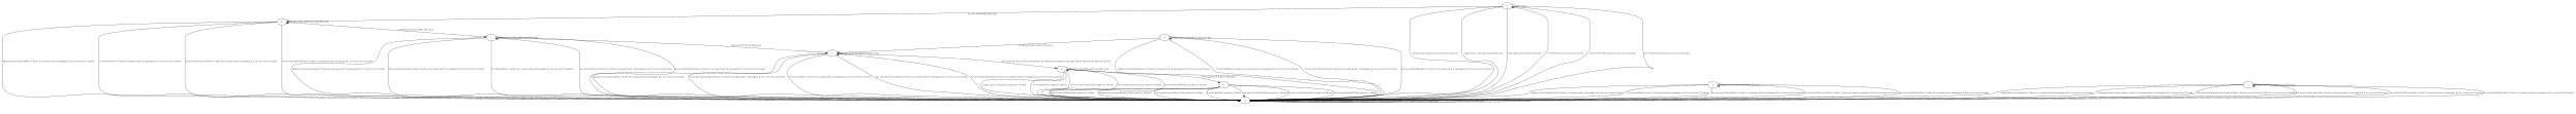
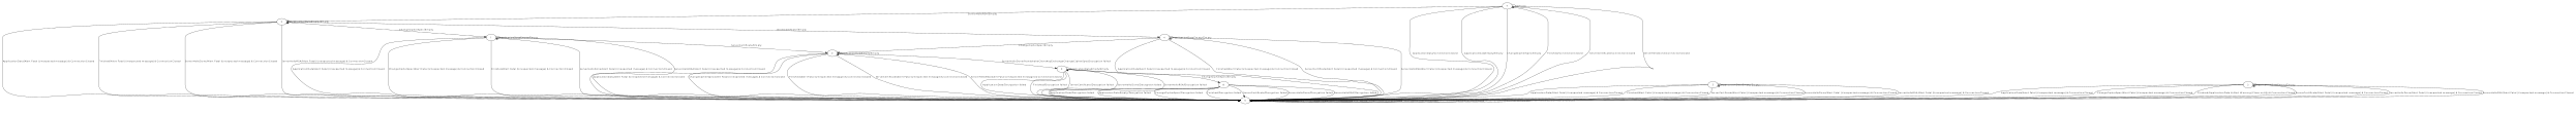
  digraph {
    fontname=Montserrat
    node [fontname=Montserrat]
    edge [fontname=Montserrat]
    7
    5
    6
    1
    4
    0
    9
    3
    8
    2
    7 -> 7 [label="Self loop"]
    7 -> 5 [label="ServerHelloRSA/Empty"]
    7 -> 6 [label="ApplicationData/ConnectionClosed"]
    7 -> 6 [label="ApplicationDataEmpty/Empty"]
    7 -> 6 [label="ChangeCipherSpec/Empty"]
    7 -> 6 [label="Finished/ConnectionClosed"]
    7 -> 6 [label="ServerCertificate/ConnectionClosed"]
    7 -> 6 [label="ServerHelloDone/ConnectionClosed"]
    5 -> 5 [label="ApplicationDataEmpty/Empty"]
    5 -> 6 [label="ApplicationData/Alert Fatal (Unexpected message) & ConnectionClosed"]
    5 -> 6 [label="Finished/Alert Fatal (Unexpected message) & ConnectionClosed"]
    5 -> 6 [label="ServerHelloDone/Alert Fatal (Unexpected message) & ConnectionClosed"]
    5 -> 6 [label="ServerHelloRSA/Alert Fatal (Unexpected message) & ConnectionClosed"]
    5 -> 1 [label="ChangeCipherSpec/Empty"]
+   5 -> 4 [label="ServerCertificate/Empty"]
    6 -> 6 [label="ApplicationData/ConnectionClosed"]
    6 -> 6 [label="ApplicationDataEmpty/ConnectionClosed"]
    6 -> 6 [label="ChangeCipherSpec/ConnectionClosed"]
    6 -> 6 [label="Finished/ConnectionClosed"]
    6 -> 6 [label="ServerCertificate/ConnectionClosed"]
    6 -> 6 [label="ServerHelloDone/ConnectionClosed"]
    6 -> 6 [label="ServerHelloRSA/ConnectionClosed"]
    1 -> 6 [label="ApplicationData/Alert Fatal (Unexpected message) & ConnectionClosed"]
    1 -> 6 [label="ChangeCipherSpec/Alert Fatal (Unexpected message) & ConnectionClosed"]
    1 -> 6 [label="Finished/Alert Fatal (Unexpected message) & ConnectionClosed"]
    1 -> 6 [label="ServerHelloDone/Alert Fatal (Unexpected message) & ConnectionClosed"]
    1 -> 6 [label="ServerHelloRSA/Alert Fatal (Unexpected message) & ConnectionClosed"]
    1 -> 1 [label="ApplicationDataEmpty/Empty"]
    1 -> 0 [label="ServerCertificate/Empty"]
    4 -> 6 [label="ApplicationData/Alert Fatal (Unexpected message) & ConnectionClosed"]
    4 -> 6 [label="Finished/Alert Fatal (Unexpected message) & ConnectionClosed"]
    4 -> 6 [label="ServerCertificate/Alert Fatal (Unexpected message) & ConnectionClosed"]
    4 -> 6 [label="ServerHelloRSA/Alert Fatal (Unexpected message) & ConnectionClosed"]
    4 -> 4 [label="ApplicationDataEmpty/Empty"]
    4 -> 0 [label="ChangeCipherSpec/Empty"]
    0 -> 6 [label="ApplicationData/Alert Fatal (Unexpected message) & ConnectionClosed"]
    0 -> 6 [label="ChangeCipherSpec/Alert Fatal (Unexpected message) & ConnectionClosed"]
    0 -> 6 [label="Finished/Alert Fatal (Unexpected message) & ConnectionClosed"]
    0 -> 6 [label="ServerCertificate/Alert Fatal (Unexpected message) & ConnectionClosed"]
    0 -> 6 [label="ServerHelloRSA/Alert Fatal (Unexpected message) & ConnectionClosed"]
    0 -> 0 [label="ApplicationDataEmpty/Empty"]
    0 -> 9 [label="ServerHelloDone/HandshakeClientKeyExchangeChangeCipherSpecDecryption failed"]
    9 -> 6 [label="ApplicationData/Decryption failed"]
    9 -> 6 [label="Finished/Decryption failed"]
    9 -> 6 [label="ServerCertificate/Decryption failed"]
    9 -> 6 [label="ServerHelloDone/Decryption failed"]
    9 -> 6 [label="ServerHelloRSA/Decryption failed"]
    9 -> 9 [label="ApplicationDataEmpty/Empty"]
    9 -> 8 [label="ChangeCipherSpec/Empty"]
    3 -> 6 [label="ApplicationData/Alert Fatal (Unexpected message) & ConnectionClosed"]
    3 -> 6 [label="Finished/Alert Fatal (Unexpected message) & ConnectionClosed"]
    3 -> 6 [label="ServerCertificate/Alert Fatal (Unexpected message) & ConnectionClosed"]
    3 -> 6 [label="ServerHelloDone/Alert Fatal (Unexpected message) & ConnectionClosed"]
    3 -> 6 [label="ServerHelloRSA/Alert Fatal (Unexpected message) & ConnectionClosed"]
    3 -> 3 [label="ApplicationDataEmpty/Empty"]
    8 -> 6 [label="ApplicationData/Decryption failed"]
    8 -> 6 [label="ApplicationDataEmpty/Decryption failed"]
    8 -> 6 [label="ChangeCipherSpec/Decryption failed"]
    8 -> 6 [label="Finished/Decryption failed"]
    8 -> 6 [label="ServerCertificate/Decryption failed"]
    8 -> 6 [label="ServerHelloDone/Decryption failed"]
    8 -> 6 [label="ServerHelloRSA/Decryption failed"]
    2 -> 6 [label="ApplicationData/Alert Fatal (Unexpected message) & ConnectionClosed"]
    2 -> 6 [label="ChangeCipherSpec/Alert Fatal (Unexpected message) & ConnectionClosed"]
    2 -> 6 [label="Finished/ApplicationData & Alert Warning (Close notify) & ConnectionClosed"]
    2 -> 6 [label="ServerCertificate/Alert Fatal (Unexpected message) & ConnectionClosed"]
    2 -> 6 [label="ServerHelloDone/Alert Fatal (Unexpected message) & ConnectionClosed"]
    2 -> 6 [label="ServerHelloRSA/Alert Fatal (Unexpected message) & ConnectionClosed"]
    2 -> 2 [label="ApplicationDataEmpty/Empty"]
  }
